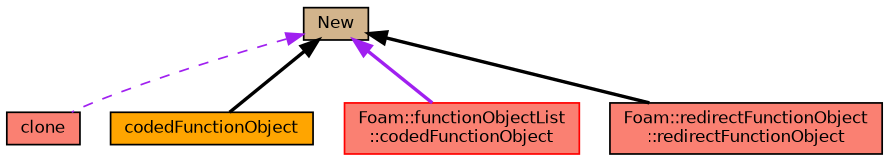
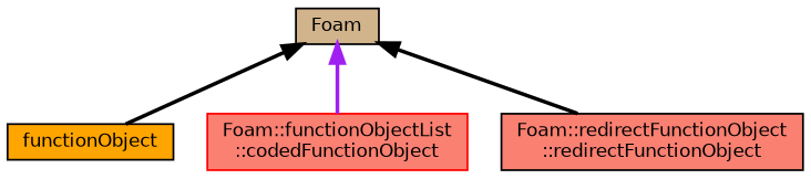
  digraph {
    rankdir=TB
    node [color=black fillcolor=salmon fontname=Helvetica fontsize=10 shape=record style=filled]
    edge [color=purple dir=back fontname=Helvetica fontsize=10 labelfontname=Helvetica labelfontsize=10 style=bold]
-   n1 [fillcolor=tan fontcolor=black height=0.2 label=New width=0.4]
-   n2 [height=0.2 label=clone width=0.4]
-   n3 [fillcolor=orange height=0.2 label=codedFunctionObject width=0.4]
+   n1 [fillcolor=tan fontcolor=black height=0.2 label=Foam width=0.4]
+   n3 [fillcolor=orange height=0.2 label=functionObject width=0.4]
    n4 [color=red height=0.2 label="Foam::functionObjectList\l::codedFunctionObject" width=0.4]
    n5 [height=0.2 label="Foam::redirectFunctionObject\l::redirectFunctionObject" width=0.4]
-   n1 -> n2 [style=dashed]
    n1 -> n3 [color=black]
    n1 -> n4
    n1 -> n5 [color=black]
  }
